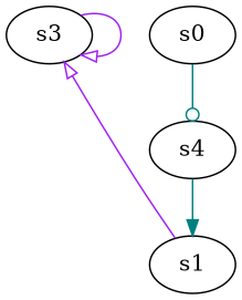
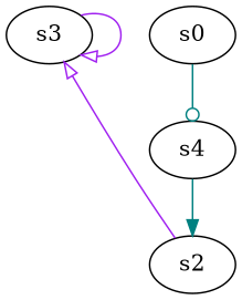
  digraph {
    node [player=1]
    edge [arrowhead=onormal color=teal]
    n1 [label=s4]
    s0 [player=0]
-   s2 [player=0 label=s1]
+   s2 [player=0]
    s3
    n1 -> s2 [arrowhead=normal]
    s0 -> n1 [arrowhead=odot]
    s2 -> s3 [color=purple constraint="time == 1 || time == 8 || time == 12 || time == 18"]
    s3 -> s3 [color=purple constraint="time % 2 == 0"]
  }
